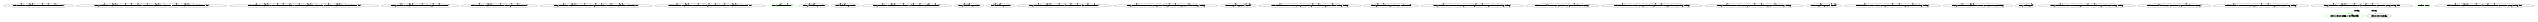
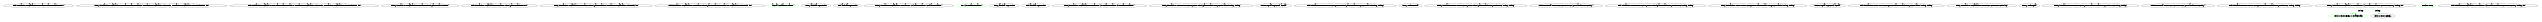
  digraph {
    node [cluster="lambda expression" span="13-13"]
    edge [color=green style=dashed]
    n1 [cluster="Humanizer.Localisation.IFormatter.DateHumanize_Now()" label="Exit Humanizer.Localisation.IFormatter.DateHumanize_Now()" span="9-9"]
    n2 [cluster="Humanizer.Localisation.IFormatter.DateHumanize(Humanizer.Localisation.TimeUnit, Humanizer.Localisation.TimeUnitTense, int)" label="Entry Humanizer.Localisation.IFormatter.DateHumanize(Humanizer.Localisation.TimeUnit, Humanizer.Localisation.TimeUnitTense, int)" span="10-10"]
    n3 [cluster="Humanizer.Localisation.IFormatter.DateHumanize(Humanizer.Localisation.TimeUnit, Humanizer.Localisation.TimeUnitTense, int)" label="Exit Humanizer.Localisation.IFormatter.DateHumanize(Humanizer.Localisation.TimeUnit, Humanizer.Localisation.TimeUnitTense, int)" span="10-10"]
    n4 [cluster="Humanizer.Localisation.IFormatter.TimeSpanHumanize_Zero()" label="Entry Humanizer.Localisation.IFormatter.TimeSpanHumanize_Zero()" span="12-12"]
    n5 [cluster="Humanizer.Localisation.IFormatter.TimeSpanHumanize_Zero()" label="Exit Humanizer.Localisation.IFormatter.TimeSpanHumanize_Zero()" span="12-12"]
    n6 [cluster="Humanizer.Localisation.IFormatter.TimeSpanHumanize(Humanizer.Localisation.TimeUnit, int)" label="Entry Humanizer.Localisation.IFormatter.TimeSpanHumanize(Humanizer.Localisation.TimeUnit, int)"]
    n7 [cluster="Humanizer.Localisation.IFormatter.TimeSpanHumanize(Humanizer.Localisation.TimeUnit, int)" label="Exit Humanizer.Localisation.IFormatter.TimeSpanHumanize(Humanizer.Localisation.TimeUnit, int)"]
-   n8 [color=green community=0 label="new SerbianFormatter()" prediction=0 span="23-23"]
+   n8 [color=green community=0 label="actual SerbianFormatter()" prediction=0 span="23-23"]
    n9 [label="Entry lambda expression" span="23-23"]
    n10 [label="Exit lambda expression" span="23-23"]
    n11 [cluster="Humanizer.Localisation.Formatters.SerbianFormatter.SerbianFormatter()" label="Entry Humanizer.Localisation.Formatters.SerbianFormatter.SerbianFormatter()" span="2-2"]
+   n12 [color=green community=0 label="new SlovenianFormatter()" prediction=1 span="24-24"]
    n13 [label="Entry lambda expression" span="24-24"]
    n14 [label="Exit lambda expression" span="24-24"]
    n15 [cluster="Humanizer.Localisation.Formatters.SlovenianFormatter.SlovenianFormatter()" label="Entry Humanizer.Localisation.Formatters.SlovenianFormatter.SlovenianFormatter()" span="1-1"]
    n16 [cluster="Humanizer.Tests.ResourceKeyTests.TimeSpanHumanizeKeysGeneration(string, string)" file="DateHumanizeTests.cs" label="Entry Humanizer.Tests.ResourceKeyTests.TimeSpanHumanizeKeysGeneration(string, string)" span="18-18"]
    n17 [cluster="Humanizer.Tests.ResourceKeyTests.TimeSpanHumanizeKeysGeneration(string, string)" file="DateHumanizeTests.cs" label="Assert.Equal(expected, actual)" span="20-20"]
    n18 [cluster="Humanizer.Tests.ResourceKeyTests.TimeSpanHumanizeKeysGeneration(string, string)" file="DateHumanizeTests.cs" label="Exit Humanizer.Tests.ResourceKeyTests.TimeSpanHumanizeKeysGeneration(string, string)" span="18-18"]
-   n19 [cluster="Unk.NotNull" file="DateHumanizeTests.cs" label="TimeSpanHumanizeKeysExistence Unk.NotNull" span=""]
+   n19 [cluster="Unk.NotNull" file="DateHumanizeTests.cs" label="Entry Unk.NotNull" span=""]
    n20 [cluster="Humanizer.Tests.ResourceKeyTests.TimeSpanHumanizeKeysExistence(string, string)" file="DateHumanizeTests.cs" label="Entry Humanizer.Tests.ResourceKeyTests.TimeSpanHumanizeKeysExistence(string, string)" span="32-32"]
    n21 [cluster="Humanizer.Tests.ResourceKeyTests.TimeSpanHumanizeKeysExistence(string, string)" file="DateHumanizeTests.cs" label="Assert.NotNull(Resources.GetResource(generatedResourceKey))" span="34-34"]
    n22 [cluster="Humanizer.Tests.ResourceKeyTests.TimeSpanHumanizeKeysExistence(string, string)" file="DateHumanizeTests.cs" label="Exit Humanizer.Tests.ResourceKeyTests.TimeSpanHumanizeKeysExistence(string, string)" span="32-32"]
    n23 [cluster="Humanizer.Tests.ResourceKeyTests.DateHumanizeKeysGeneration(string, string)" file="DateHumanizeTests.cs" label="Entry Humanizer.Tests.ResourceKeyTests.DateHumanizeKeysGeneration(string, string)" span="11-11"]
    n24 [cluster="Humanizer.Tests.ResourceKeyTests.DateHumanizeKeysGeneration(string, string)" file="DateHumanizeTests.cs" label="Assert.Equal(expected, actual)"]
    n25 [cluster="Humanizer.Tests.ResourceKeyTests.DateHumanizeKeysGeneration(string, string)" file="DateHumanizeTests.cs" label="Exit Humanizer.Tests.ResourceKeyTests.DateHumanizeKeysGeneration(string, string)" span="11-11"]
    n26 [cluster="Humanizer.Localisation.Resources.GetResource(string)" file="DateHumanizeTests.cs" label="Entry Humanizer.Localisation.Resources.GetResource(string)" span="16-16"]
    n27 [cluster="Unk.Equal" file="DateHumanizeTests.cs" label="Entry Unk.Equal" span=""]
    n28 [cluster="Humanizer.Tests.ResourceKeyTests.DateHumanizeKeysExistence(string, string)" file="DateHumanizeTests.cs" label="Entry Humanizer.Tests.ResourceKeyTests.DateHumanizeKeysExistence(string, string)" span="25-25"]
    n29 [cluster="Humanizer.Tests.ResourceKeyTests.DateHumanizeKeysExistence(string, string)" file="DateHumanizeTests.cs" label="Assert.NotNull(Resources.GetResource(generatedResourceKey))" span="27-27"]
    n30 [cluster="Humanizer.Tests.ResourceKeyTests.DateHumanizeKeysExistence(string, string)" file="DateHumanizeTests.cs" label="Exit Humanizer.Tests.ResourceKeyTests.DateHumanizeKeysExistence(string, string)" span="25-25"]
    n31 [cluster="Humanizer.Localisation.Formatters.SlovenianFormatter.GetResourceKey(string, int)" file="SlovenianFormatter.cs" label="Entry Humanizer.Localisation.Formatters.SlovenianFormatter.GetResourceKey(string, int)" span="4-4"]
    n32 [cluster="Humanizer.Localisation.Formatters.SlovenianFormatter.GetResourceKey(string, int)" color=green community=0 file="SlovenianFormatter.cs" label="return resourceKey + DualPostfix;" prediction=3 span="6-6"]
    n33 [cluster="Humanizer.Localisation.Formatters.SlovenianFormatter.GetResourceKey(string, int)" color=black community=0 file="SlovenianFormatter.cs" label="return resourceKey;" prediction=3 span="7-7"]
    n34 [cluster="Humanizer.Localisation.Formatters.SlovenianFormatter.GetResourceKey(string, int)" color=green community=0 file="SlovenianFormatter.cs" label="number == 2" prediction=2 span="5-5"]
    n35 [cluster="Humanizer.Localisation.Formatters.SlovenianFormatter.GetResourceKey(string, int)" file="SlovenianFormatter.cs" label="Exit Humanizer.Localisation.Formatters.SlovenianFormatter.GetResourceKey(string, int)" span="4-4"]
    n31 -> n32 [label=string]
    n31 -> n33 [label=string]
  }
